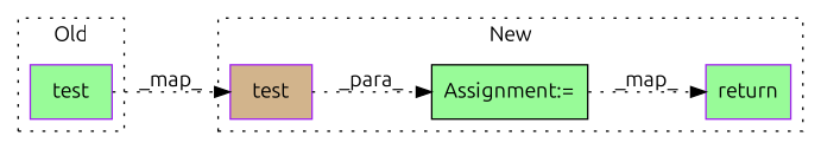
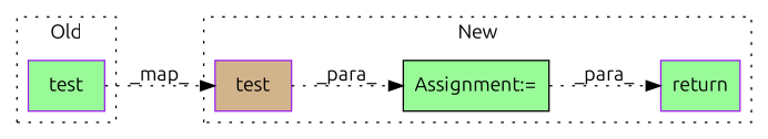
  digraph {
    rankdir=LR
    fontname=Ubuntu
    node [a=32 l="5,1" shape=box style=filled fillcolor=palegreen color=purple fontname=Ubuntu]
    edge [style=dotted fontname=Ubuntu]
    n1 [label=test s="8042,8070" fillcolor=tan]
    n2 [a=7 l=1 label="Assignment:=" s=8033 color=black]
    n3 [a=41 l=7 label=return s=8083]
    n4 [label=test s="8029,8057"]
    subgraph cluster_1 {
      label=New
      style=dotted
      n1
      n2
      n3
    }
    subgraph cluster_2 {
      label=Old
      style=dotted
      n4
    }
    n1 -> n2 [label=_para_]
-   n2 -> n3 [label=_map_]
+   n2 -> n3 [label=_para_]
    n4 -> n1 [label=_map_]
  }
